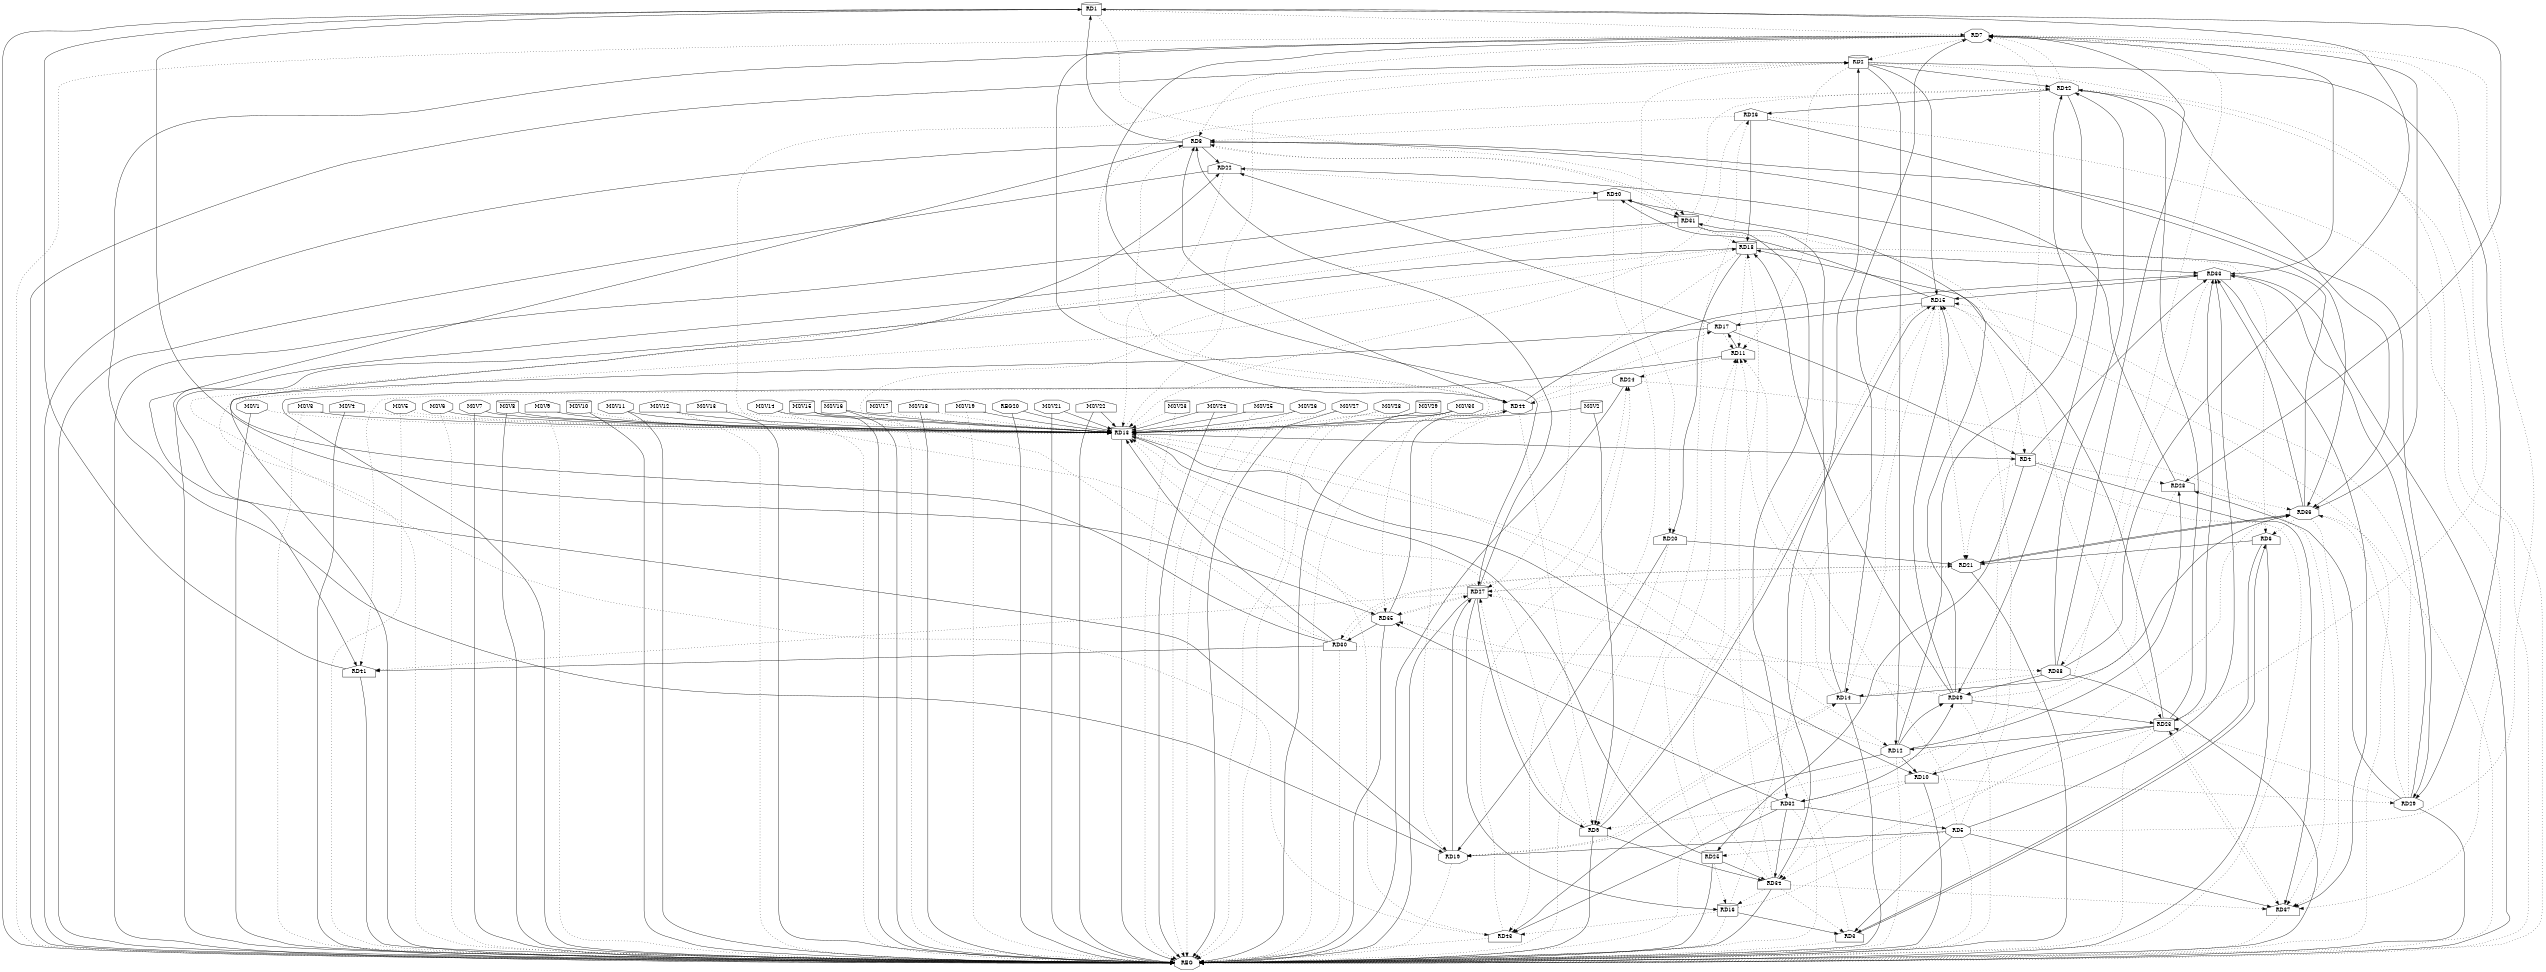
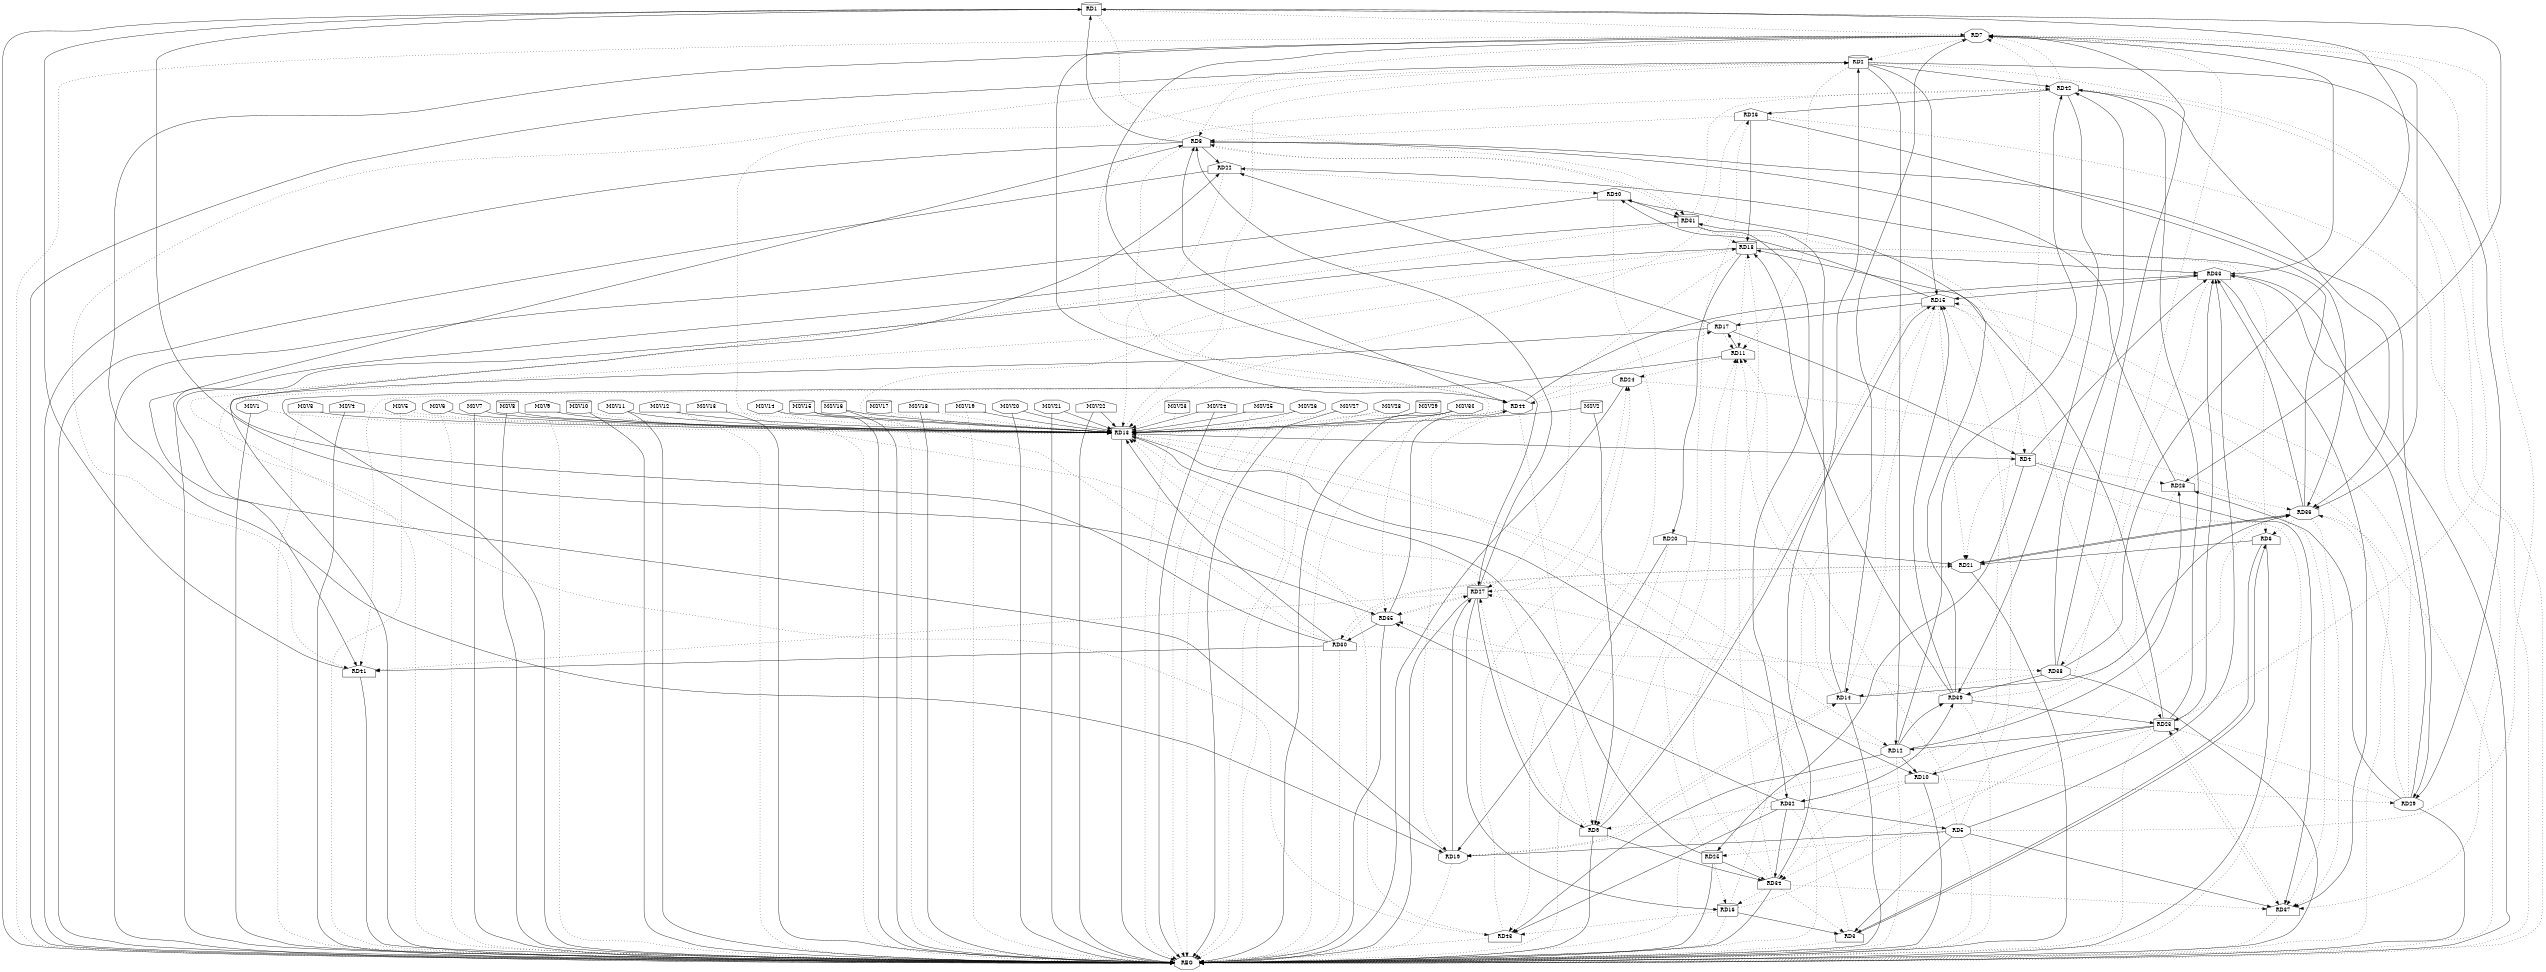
  strict digraph {
    node [shape=house]
    edge [style=solid]
    n1 [label=RD1 shape=cylinder]
    n2 [label=RD7 shape=octagon]
    n3 [label=RD28]
    n4 [label=RD31 shape=cylinder]
    n5 [label=RD35 shape=octagon]
    n6 [label=REG shape=octagon]
    n7 [label=RD2 shape=cylinder]
    n8 [label=RD33]
    n9 [label=RD19 shape=octagon]
    n10 [label=RD8]
    n11 [label=RD23 shape=cylinder]
    n12 [label=RD27 shape=cylinder]
    n13 [label=RD36 shape=octagon]
    n14 [label=RD44 shape=octagon]
    n15 [label=RD42 shape=octagon]
    n16 [label=RD32]
    n17 [label=RD43]
    n18 [label=RD18 shape=cylinder]
    n19 [label=RD30]
    n20 [label=RD11]
    n21 [label=RD12 shape=octagon]
    n22 [label=RD15]
    n23 [label=RD20]
    n24 [label=RD29 shape=octagon]
    n25 [label=RD37]
    n26 [label=RD17 shape=octagon]
    n27 [label=RD24 shape=octagon]
    n28 [label=RD10]
    n29 [label=RD39]
    n30 [label=RD4 shape=cylinder]
    n31 [label=RD21 shape=octagon]
    n32 [label=RD9]
    n33 [label=RD14]
    n34 [label=RD40]
    n35 [label=RD26]
    n36 [label=RD3]
    n37 [label=RD6]
    n38 [label=RD13 shape=cylinder]
    n39 [label=RD25 shape=cylinder]
    n40 [label=RD34]
    n41 [label=RD16 shape=cylinder]
    n42 [label=RD38 shape=octagon]
    n43 [label=RD5 shape=octagon]
    n44 [label=RD22]
    n45 [label=RD41]
    n46 [label=MSV1 shape=octagon]
    n47 [label=MSV2 shape=cylinder]
    n48 [label=MSV3]
    n49 [label=MSV4]
    n50 [label=MSV5 shape=octagon]
    n51 [label=MSV6 shape=octagon]
    n52 [label=MSV7 shape=octagon]
    n53 [label=MSV8 shape=cylinder]
    n54 [label=MSV9]
    n55 [label=MSV10 shape=cylinder]
    n56 [label=MSV11 shape=octagon]
    n57 [label=MSV12]
    n58 [label=MSV13]
    n59 [label=MSV14 shape=octagon]
    n60 [label=MSV15 shape=cylinder]
    n61 [label=MSV16 shape=cylinder]
    n62 [label=MSV17 shape=cylinder]
    n63 [label=MSV18]
    n64 [label=MSV19]
-   n65 [label=REG20 shape=octagon]
+   n65 [label=MSV20 shape=octagon]
    n66 [label=MSV21 shape=octagon]
    n67 [label=MSV22]
    n68 [label=MSV23 shape=cylinder]
    n69 [label=MSV24]
    n70 [label=MSV25]
    n71 [label=MSV26 shape=octagon]
    n72 [label=MSV27 shape=octagon]
    n73 [label=MSV28 shape=octagon]
    n74 [label=MSV29 shape=cylinder]
    n75 [label=MSV30 shape=octagon]
    n1 -> n2 [style=dotted]
    n1 -> n3
    n1 -> n4 [style=dotted]
    n1 -> n5
    n1 -> n6
    n2 -> n6 [style=dotted]
    n2 -> n7 [style=dotted]
    n2 -> n8
    n2 -> n9
    n2 -> n10 [style=dotted]
    n2 -> n11 [style=dotted]
    n2 -> n12
    n2 -> n13
    n2 -> n14
    n3 -> n6 [style=dotted]
    n3 -> n10
    n3 -> n13 [style=dotted]
    n4 -> n6
    n4 -> n10 [style=dotted]
    n4 -> n11 [style=dotted]
    n4 -> n15 [style=dotted]
    n4 -> n16
    n4 -> n17 [style=dotted]
    n4 -> n18 [style=dotted]
    n5 -> n6
    n5 -> n7 [style=dotted]
    n5 -> n12 [style=dotted]
    n5 -> n14
    n5 -> n19
    n7 -> n6
    n7 -> n15
    n7 -> n20 [style=dotted]
    n7 -> n21
    n7 -> n22
-   n7 -> n23 [style=dotted]
+   n7 -> n45 [style=dotted]
    n7 -> n24
    n7 -> n25 [style=dotted]
    n8 -> n6
    n8 -> n22
    n8 -> n25
    n8 -> n42 [style=dotted]
    n9 -> n6 [style=dotted]
    n9 -> n10
    n9 -> n12
    n9 -> n33 [style=dotted]
    n10 -> n1
    n10 -> n4 [style=dotted]
    n10 -> n5 [style=dotted]
    n10 -> n6
    n10 -> n24
    n10 -> n44
    n11 -> n6 [style=dotted]
    n11 -> n8
    n11 -> n15
    n11 -> n18
    n11 -> n21
    n11 -> n25 [style=dotted]
    n11 -> n28
    n11 -> n40 [style=dotted]
    n12 -> n5 [style=dotted]
    n12 -> n6
    n12 -> n10
    n12 -> n27 [style=dotted]
    n12 -> n32
    n12 -> n41
    n12 -> n45 [style=dotted]
    n13 -> n6 [style=dotted]
    n13 -> n8
    n13 -> n25 [style=dotted]
    n13 -> n31
    n13 -> n37 [style=dotted]
    n13 -> n44
    n14 -> n6 [style=dotted]
    n14 -> n8
    n14 -> n9 [style=dotted]
    n14 -> n10
    n14 -> n26 [style=dotted]
    n14 -> n32 [style=dotted]
    n14 -> n38 [style=dotted]
    n15 -> n2 [style=dotted]
    n15 -> n6 [style=dotted]
    n15 -> n13
    n15 -> n14 [style=dotted]
    n15 -> n29
    n15 -> n35
    n16 -> n5
    n16 -> n6 [style=dotted]
    n16 -> n17
    n16 -> n29
    n16 -> n32 [style=dotted]
    n16 -> n40
    n16 -> n43
    n17 -> n6 [style=dotted]
    n17 -> n27 [style=dotted]
    n17 -> n38 [style=dotted]
    n18 -> n6 [style=dotted]
    n18 -> n8
    n18 -> n12 [style=dotted]
    n18 -> n20 [style=dotted]
    n18 -> n23
    n18 -> n37 [style=dotted]
    n18 -> n45
    n19 -> n6 [style=dotted]
    n19 -> n18 [style=dotted]
    n19 -> n31 [style=dotted]
    n19 -> n38
    n19 -> n42 [style=dotted]
    n19 -> n44
    n19 -> n45
    n20 -> n6
    n20 -> n26
    n20 -> n27 [style=dotted]
    n21 -> n3
    n21 -> n5 [style=dotted]
    n21 -> n6 [style=dotted]
    n21 -> n15
    n21 -> n17
    n21 -> n28
    n21 -> n29
    n22 -> n6 [style=dotted]
    n22 -> n26
    n22 -> n30 [style=dotted]
    n22 -> n31 [style=dotted]
    n22 -> n32 [style=dotted]
    n22 -> n33 [style=dotted]
    n22 -> n34
    n23 -> n6 [style=dotted]
    n23 -> n9
    n23 -> n31
    n24 -> n3
    n24 -> n6
    n24 -> n8
    n24 -> n11 [style=dotted]
    n24 -> n13 [style=dotted]
    n24 -> n22 [style=dotted]
    n25 -> n6 [style=dotted]
    n25 -> n11 [style=dotted]
    n26 -> n6
    n26 -> n20 [style=dotted]
    n26 -> n30
    n26 -> n44
    n27 -> n6
    n27 -> n14 [style=dotted]
    n27 -> n25 [style=dotted]
    n27 -> n45 [style=dotted]
    n28 -> n2 [style=dotted]
    n28 -> n6
    n28 -> n16 [style=dotted]
    n28 -> n24 [style=dotted]
    n28 -> n40 [style=dotted]
    n29 -> n2 [style=dotted]
    n29 -> n6 [style=dotted]
    n29 -> n11
    n29 -> n12 [style=dotted]
    n29 -> n18
    n29 -> n22
    n29 -> n34
    n30 -> n3 [style=dotted]
    n30 -> n6 [style=dotted]
    n30 -> n8
    n30 -> n25
    n30 -> n31 [style=dotted]
    n30 -> n39
    n31 -> n6
    n31 -> n12 [style=dotted]
    n31 -> n13
    n31 -> n19 [style=dotted]
    n32 -> n6
    n32 -> n12 [style=dotted]
    n32 -> n22
    n32 -> n35 [style=dotted]
    n32 -> n38 [style=dotted]
    n32 -> n40
    n33 -> n2
    n33 -> n4
    n33 -> n6
    n33 -> n9 [style=dotted]
    n33 -> n13
    n33 -> n20 [style=dotted]
    n34 -> n4
    n34 -> n6
    n34 -> n17 [style=dotted]
    n35 -> n6 [style=dotted]
    n35 -> n10 [style=dotted]
    n35 -> n13
    n35 -> n18
    n35 -> n38 [style=dotted]
    n36 -> n6 [style=dotted]
    n36 -> n37
    n36 -> n38 [style=dotted]
    n37 -> n6
    n37 -> n31
    n37 -> n36
    n38 -> n6
    n38 -> n7 [style=dotted]
    n38 -> n21 [style=dotted]
    n38 -> n28
    n38 -> n30
    n39 -> n6
    n39 -> n20 [style=dotted]
    n39 -> n38
    n39 -> n40
    n39 -> n41 [style=dotted]
    n40 -> n6
    n40 -> n7
    n40 -> n18 [style=dotted]
    n40 -> n20 [style=dotted]
    n40 -> n25 [style=dotted]
    n40 -> n36 [style=dotted]
    n40 -> n41 [style=dotted]
    n41 -> n6 [style=dotted]
    n41 -> n13 [style=dotted]
    n41 -> n17 [style=dotted]
    n41 -> n22 [style=dotted]
    n41 -> n36
    n42 -> n1
    n42 -> n2
    n42 -> n6
    n42 -> n15
    n42 -> n29
    n42 -> n33 [style=dotted]
    n43 -> n2 [style=dotted]
    n43 -> n6 [style=dotted]
    n43 -> n8
    n43 -> n9
    n43 -> n20 [style=dotted]
    n43 -> n22 [style=dotted]
    n43 -> n25
    n43 -> n36
    n43 -> n39 [style=dotted]
    n44 -> n6
    n44 -> n34 [style=dotted]
    n44 -> n38 [style=dotted]
    n45 -> n1
    n45 -> n6
    n46 -> n6
    n46 -> n38 [style=dotted]
    n47 -> n32
    n47 -> n38
    n48 -> n6 [style=dotted]
    n48 -> n38
    n49 -> n6
    n49 -> n38 [style=dotted]
    n50 -> n6 [style=dotted]
    n50 -> n38 [style=dotted]
    n51 -> n6 [style=dotted]
    n51 -> n38
    n52 -> n6
    n52 -> n38
    n53 -> n6
    n53 -> n38
    n54 -> n6 [style=dotted]
    n54 -> n38
    n55 -> n6
    n55 -> n38 [style=dotted]
    n56 -> n6
    n56 -> n38
    n57 -> n6 [style=dotted]
    n57 -> n38
    n58 -> n6
    n58 -> n38 [style=dotted]
    n59 -> n6 [style=dotted]
    n59 -> n38
    n60 -> n6
    n60 -> n38
    n61 -> n6
    n61 -> n38
    n62 -> n6 [style=dotted]
    n62 -> n38 [style=dotted]
    n63 -> n6
    n63 -> n38 [style=dotted]
    n64 -> n6 [style=dotted]
    n64 -> n38
    n65 -> n6
    n65 -> n38
    n66 -> n6
    n66 -> n38
    n67 -> n6
    n67 -> n38
    n68 -> n6 [style=dotted]
    n68 -> n38 [style=dotted]
    n69 -> n6
    n69 -> n38
    n70 -> n6 [style=dotted]
    n70 -> n38
    n71 -> n6 [style=dotted]
    n71 -> n38
    n72 -> n6
    n72 -> n38 [style=dotted]
    n73 -> n6 [style=dotted]
    n73 -> n38 [style=dotted]
    n74 -> n6 [style=dotted]
    n74 -> n38
    n75 -> n6
    n75 -> n38
  }
